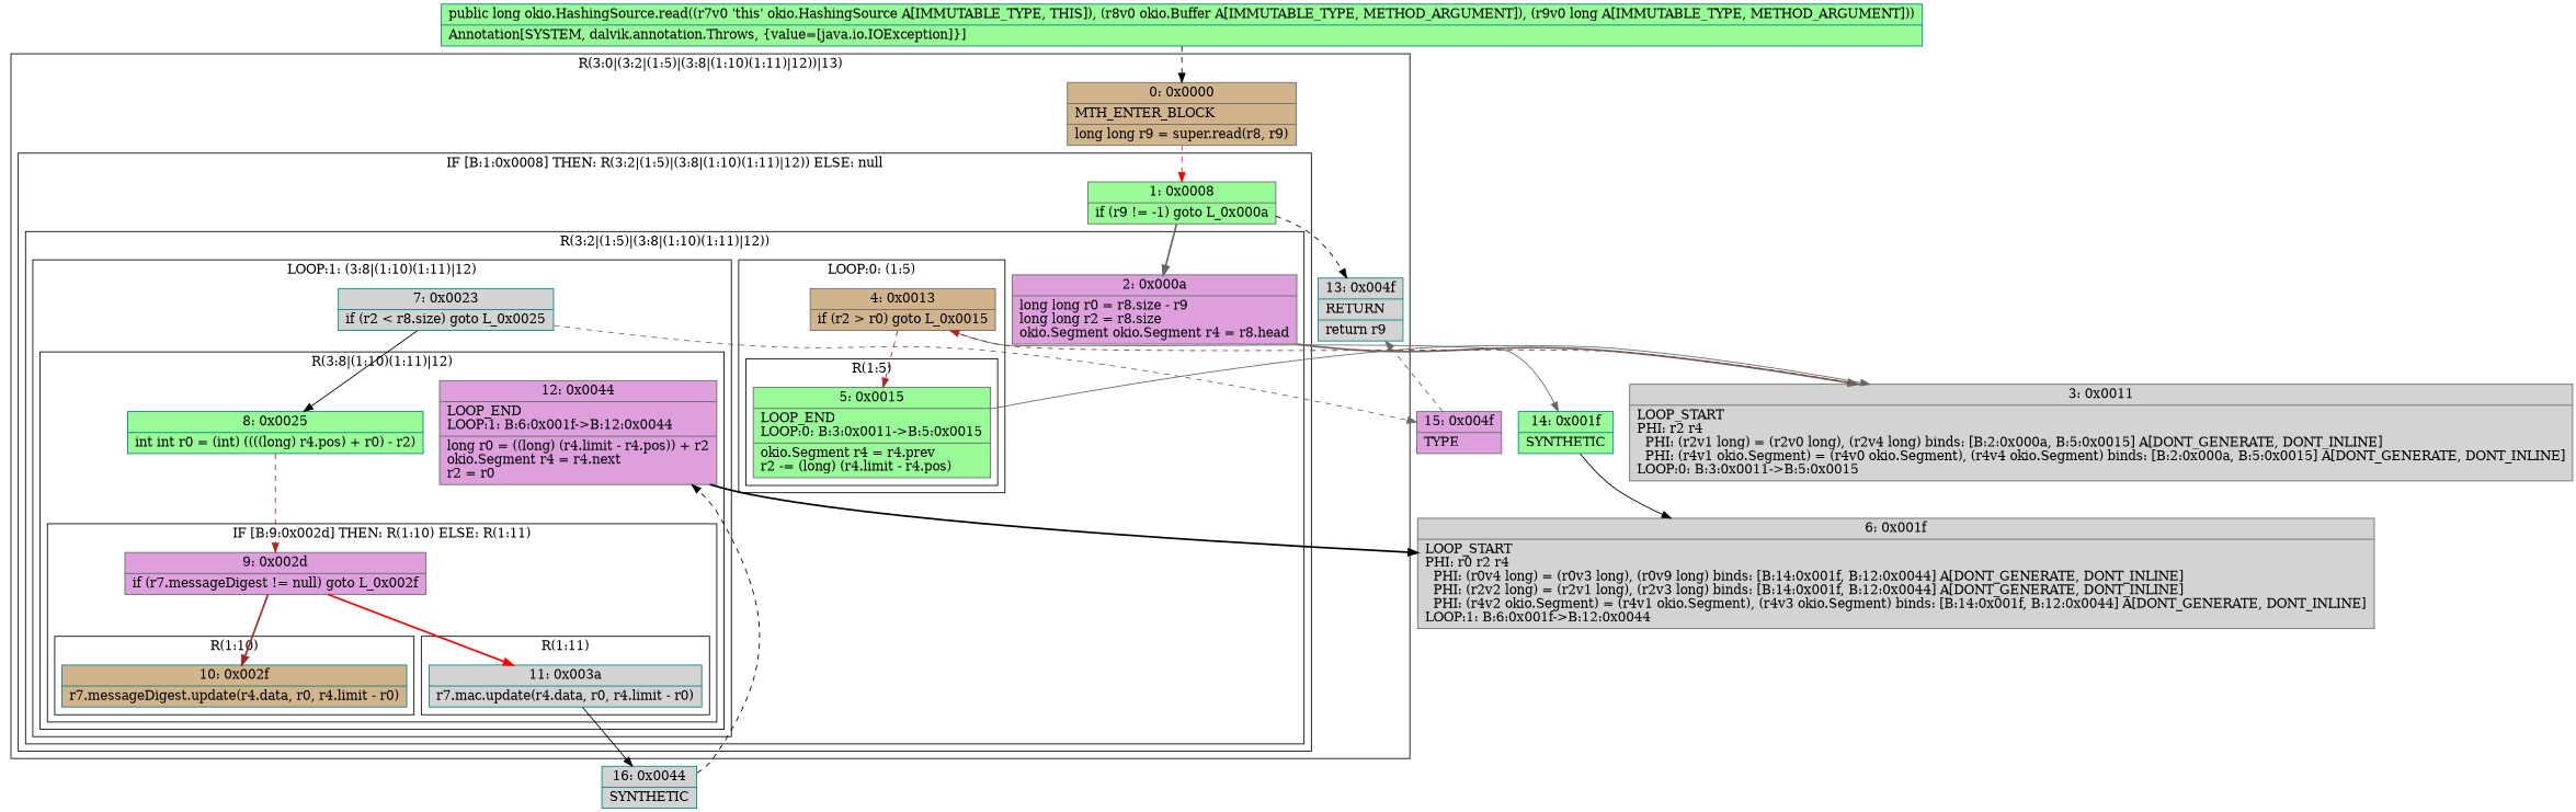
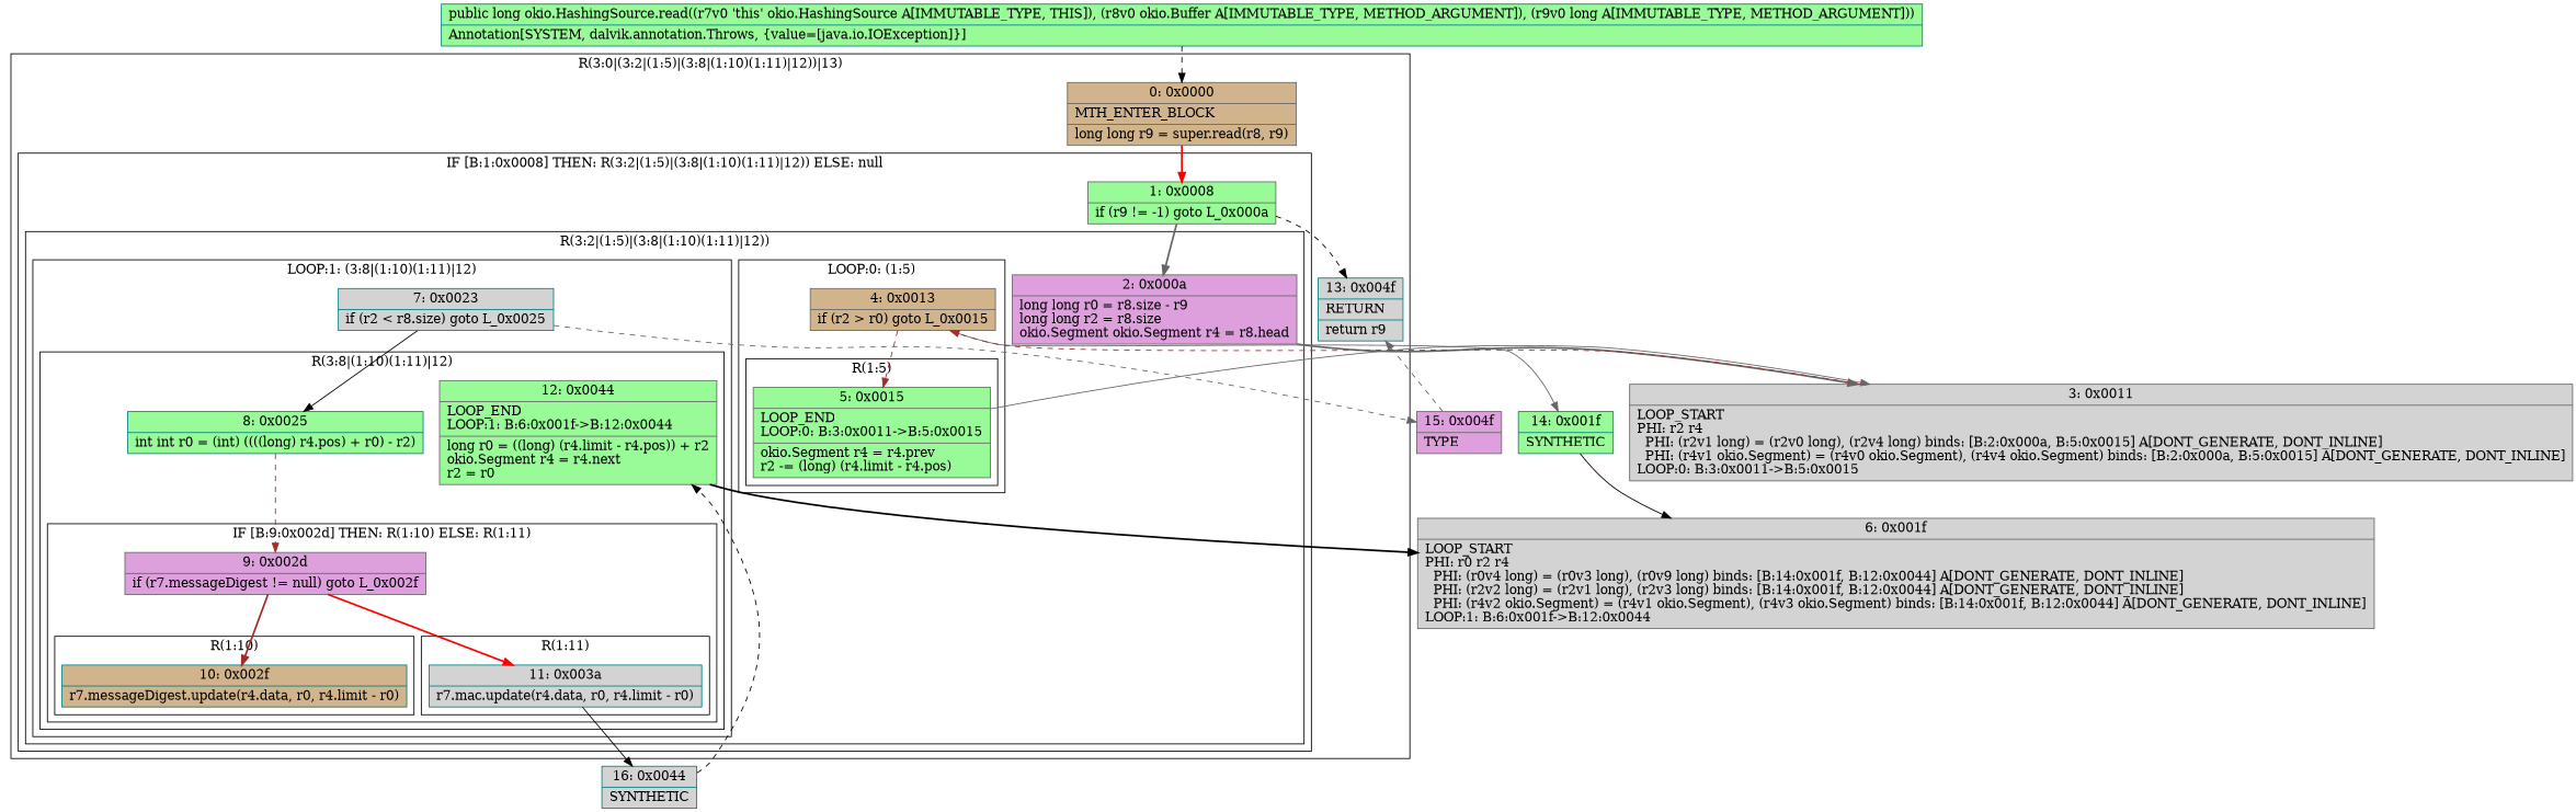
  digraph {
    node [color=gray40 fillcolor=lightgrey shape=record style=filled]
    edge [color=black style=dashed]
    n1 [fillcolor=palegreen label="{5\:\ 0x0015|LOOP_END\lLOOP:0: B:3:0x0011\-\>B:5:0x0015\l|okio.Segment r4 = r4.prev\lr2 \-= (long) (r4.limit \- r4.pos)\l}"]
    n2 [fillcolor=tan label="{4\:\ 0x0013|if (r2 \> r0) goto L_0x0015\l}"]
    n3 [color=teal fillcolor=tan label="{10\:\ 0x002f|r7.messageDigest.update(r4.data, r0, r4.limit \- r0)\l}"]
    n4 [color=teal label="{11\:\ 0x003a|r7.mac.update(r4.data, r0, r4.limit \- r0)\l}"]
    n5 [fillcolor=plum label="{9\:\ 0x002d|if (r7.messageDigest != null) goto L_0x002f\l}"]
    n6 [color=teal fillcolor=palegreen label="{8\:\ 0x0025|int int r0 = (int) ((((long) r4.pos) + r0) \- r2)\l}"]
-   n7 [fillcolor=plum label="{12\:\ 0x0044|LOOP_END\lLOOP:1: B:6:0x001f\-\>B:12:0x0044\l|long r0 = ((long) (r4.limit \- r4.pos)) + r2\lokio.Segment r4 = r4.next\lr2 = r0\l}"]
+   n7 [fillcolor=palegreen label="{12\:\ 0x0044|LOOP_END\lLOOP:1: B:6:0x001f\-\>B:12:0x0044\l|long r0 = ((long) (r4.limit \- r4.pos)) + r2\lokio.Segment r4 = r4.next\lr2 = r0\l}"]
    n8 [color=teal label="{7\:\ 0x0023|if (r2 \< r8.size) goto L_0x0025\l}"]
    n9 [fillcolor=plum label="{2\:\ 0x000a|long long r0 = r8.size \- r9\llong long r2 = r8.size\lokio.Segment okio.Segment r4 = r8.head\l}"]
    n10 [fillcolor=palegreen label="{1\:\ 0x0008|if (r9 != \-1) goto L_0x000a\l}"]
    n11 [fillcolor=tan label="{0\:\ 0x0000|MTH_ENTER_BLOCK\l|long long r9 = super.read(r8, r9)\l}"]
    n12 [color=teal label="{13\:\ 0x004f|RETURN\l|return r9\l}"]
    n13 [label="{3\:\ 0x0011|LOOP_START\lPHI: r2 r4 \l  PHI: (r2v1 long) = (r2v0 long), (r2v4 long) binds: [B:2:0x000a, B:5:0x0015] A[DONT_GENERATE, DONT_INLINE]\l  PHI: (r4v1 okio.Segment) = (r4v0 okio.Segment), (r4v4 okio.Segment) binds: [B:2:0x000a, B:5:0x0015] A[DONT_GENERATE, DONT_INLINE]\lLOOP:0: B:3:0x0011\-\>B:5:0x0015\l}"]
    n14 [color=teal fillcolor=palegreen label="{14\:\ 0x001f|SYNTHETIC\l}"]
    n15 [color=teal label="{16\:\ 0x0044|SYNTHETIC\l}"]
    n16 [label="{6\:\ 0x001f|LOOP_START\lPHI: r0 r2 r4 \l  PHI: (r0v4 long) = (r0v3 long), (r0v9 long) binds: [B:14:0x001f, B:12:0x0044] A[DONT_GENERATE, DONT_INLINE]\l  PHI: (r2v2 long) = (r2v1 long), (r2v3 long) binds: [B:14:0x001f, B:12:0x0044] A[DONT_GENERATE, DONT_INLINE]\l  PHI: (r4v2 okio.Segment) = (r4v1 okio.Segment), (r4v3 okio.Segment) binds: [B:14:0x001f, B:12:0x0044] A[DONT_GENERATE, DONT_INLINE]\lLOOP:1: B:6:0x001f\-\>B:12:0x0044\l}"]
    n17 [fillcolor=plum label="{15\:\ 0x004f|TYPE\l}"]
    n18 [color=teal fillcolor=palegreen label="{public long okio.HashingSource.read((r7v0 'this' okio.HashingSource A[IMMUTABLE_TYPE, THIS]), (r8v0 okio.Buffer A[IMMUTABLE_TYPE, METHOD_ARGUMENT]), (r9v0 long A[IMMUTABLE_TYPE, METHOD_ARGUMENT]))  | Annotation[SYSTEM, dalvik.annotation.Throws, \{value=[java.io.IOException]\}]\l}"]
    subgraph cluster_1 {
      label="R(3:0|(3:2|(1:5)|(3:8|(1:10)(1:11)|12))|13)"
      n11
      n12
      subgraph cluster_2 {
        label="IF [B:1:0x0008] THEN: R(3:2|(1:5)|(3:8|(1:10)(1:11)|12)) ELSE: null"
        n10
        subgraph cluster_3 {
          label="R(3:2|(1:5)|(3:8|(1:10)(1:11)|12))"
          n9
          subgraph cluster_4 {
            label="LOOP:0: (1:5)"
            n2
            subgraph cluster_5 {
              label="R(1:5)"
              n1
            }
          }
          subgraph cluster_6 {
            label="LOOP:1: (3:8|(1:10)(1:11)|12)"
            n8
            subgraph cluster_7 {
              label="R(3:8|(1:10)(1:11)|12)"
              n6
              n7
              subgraph cluster_8 {
                label="IF [B:9:0x002d] THEN: R(1:10) ELSE: R(1:11)"
                n5
                subgraph cluster_9 {
                  label="R(1:10)"
                  n3
                }
                subgraph cluster_10 {
                  label="R(1:11)"
                  n4
                }
              }
            }
          }
        }
      }
    }
    n1 -> n13 [color=gray40 style=solid]
    n2 -> n1 [color=brown]
    n2 -> n14 [color=gray40 style=solid]
    n4 -> n15 [style=solid]
    n5 -> n3 [color=brown style=bold]
    n5 -> n4 [color=red style=bold]
    n6 -> n5 [color=brown]
    n7 -> n16 [style=bold]
    n8 -> n6 [style=solid]
    n8 -> n17 [color=gray40]
    n9 -> n13 [color=gray40 style=bold]
    n10 -> n9 [color=gray40 style=bold]
    n10 -> n12
-   n11 -> n10 [color=red]
+   n11 -> n10 [color=red style=bold]
    n13 -> n2 [color=brown]
    n14 -> n16 [style=solid]
    n15 -> n7
    n17 -> n12 [color=gray40]
    n18 -> n11
  }
